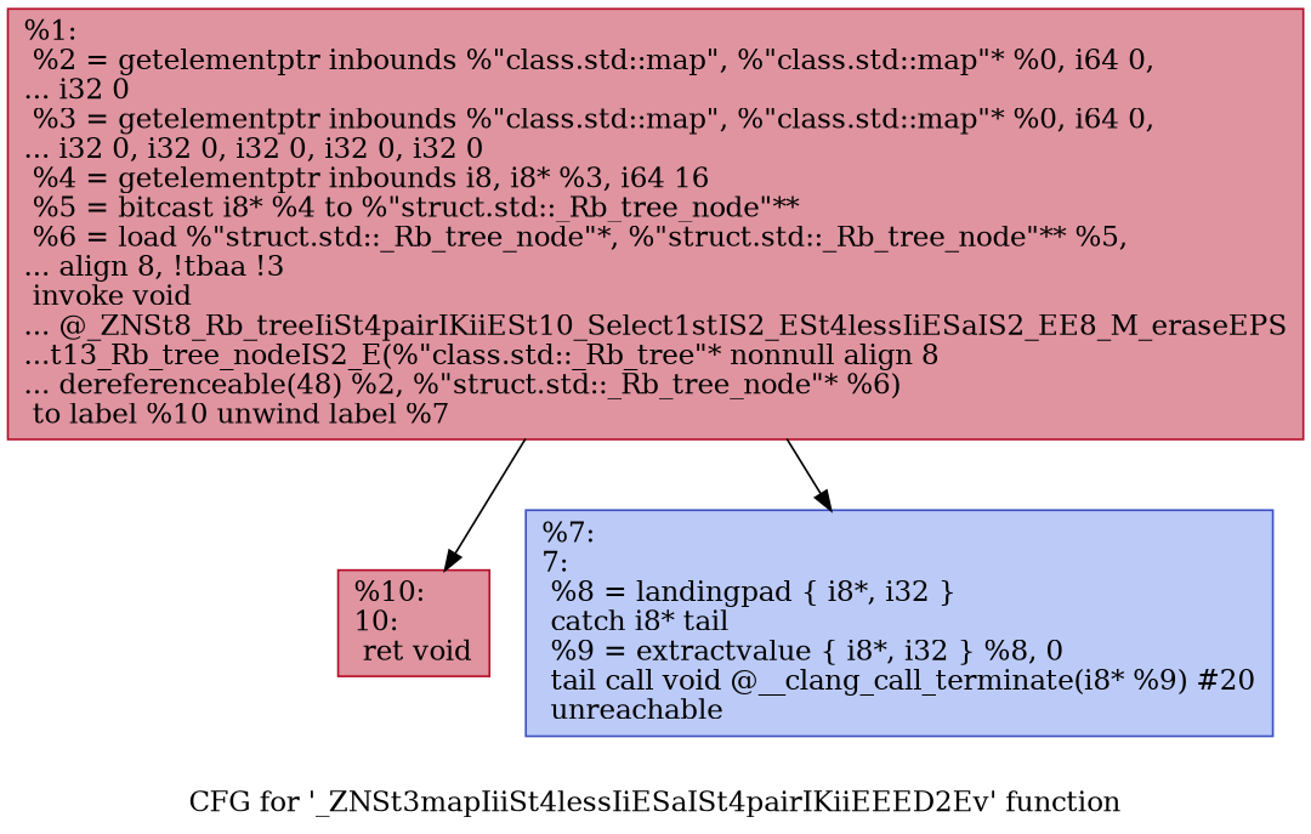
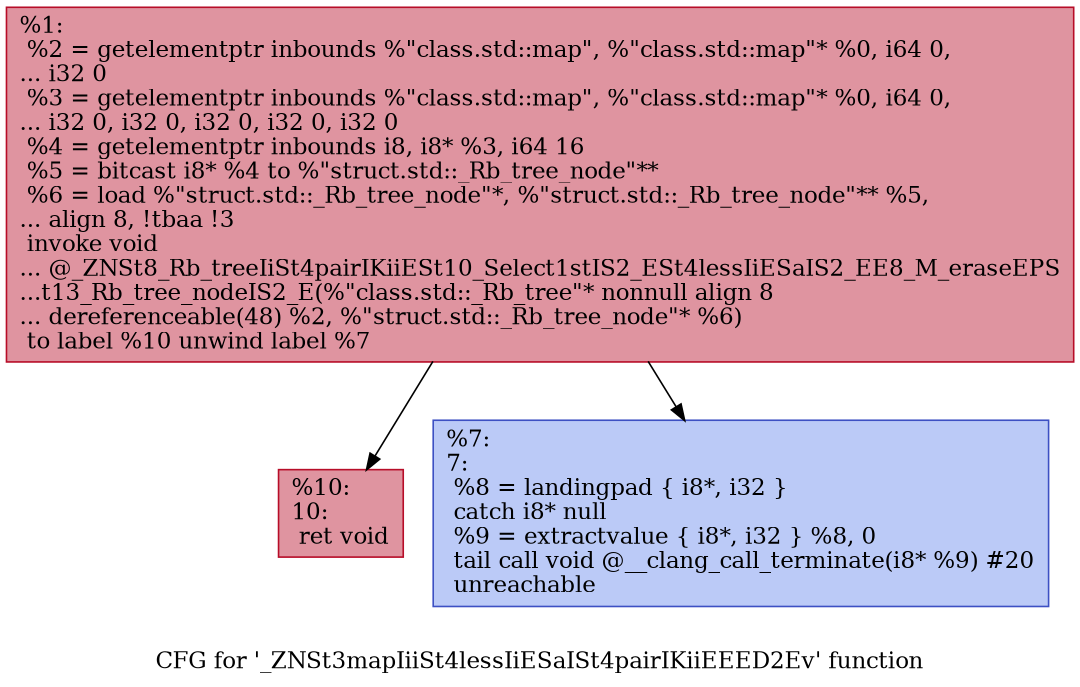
  digraph {
    label="CFG for '_ZNSt3mapIiiSt4lessIiESaISt4pairIKiiEEED2Ev' function"
    node [color="#b70d28ff" fillcolor="#b70d2870" shape=record style=filled]
    n1 [label="{%1:\l  %2 = getelementptr inbounds %\"class.std::map\", %\"class.std::map\"* %0, i64 0,\l... i32 0\l  %3 = getelementptr inbounds %\"class.std::map\", %\"class.std::map\"* %0, i64 0,\l... i32 0, i32 0, i32 0, i32 0, i32 0\l  %4 = getelementptr inbounds i8, i8* %3, i64 16\l  %5 = bitcast i8* %4 to %\"struct.std::_Rb_tree_node\"**\l  %6 = load %\"struct.std::_Rb_tree_node\"*, %\"struct.std::_Rb_tree_node\"** %5,\l... align 8, !tbaa !3\l  invoke void\l... @_ZNSt8_Rb_treeIiSt4pairIKiiESt10_Select1stIS2_ESt4lessIiESaIS2_EE8_M_eraseEPS\l...t13_Rb_tree_nodeIS2_E(%\"class.std::_Rb_tree\"* nonnull align 8\l... dereferenceable(48) %2, %\"struct.std::_Rb_tree_node\"* %6)\l          to label %10 unwind label %7\l}"]
    n2 [label="{%10:\l10:                                               \l  ret void\l}"]
-   n3 [color="#3d50c3ff" fillcolor="#6687ed70" label="{%7:\l7:                                                \l  %8 = landingpad \{ i8*, i32 \}\l          catch i8* tail\l  %9 = extractvalue \{ i8*, i32 \} %8, 0\l  tail call void @__clang_call_terminate(i8* %9) #20\l  unreachable\l}"]
+   n3 [color="#3d50c3ff" fillcolor="#6687ed70" label="{%7:\l7:                                                \l  %8 = landingpad \{ i8*, i32 \}\l          catch i8* null\l  %9 = extractvalue \{ i8*, i32 \} %8, 0\l  tail call void @__clang_call_terminate(i8* %9) #20\l  unreachable\l}"]
    n1 -> n2
    n1 -> n3
  }
